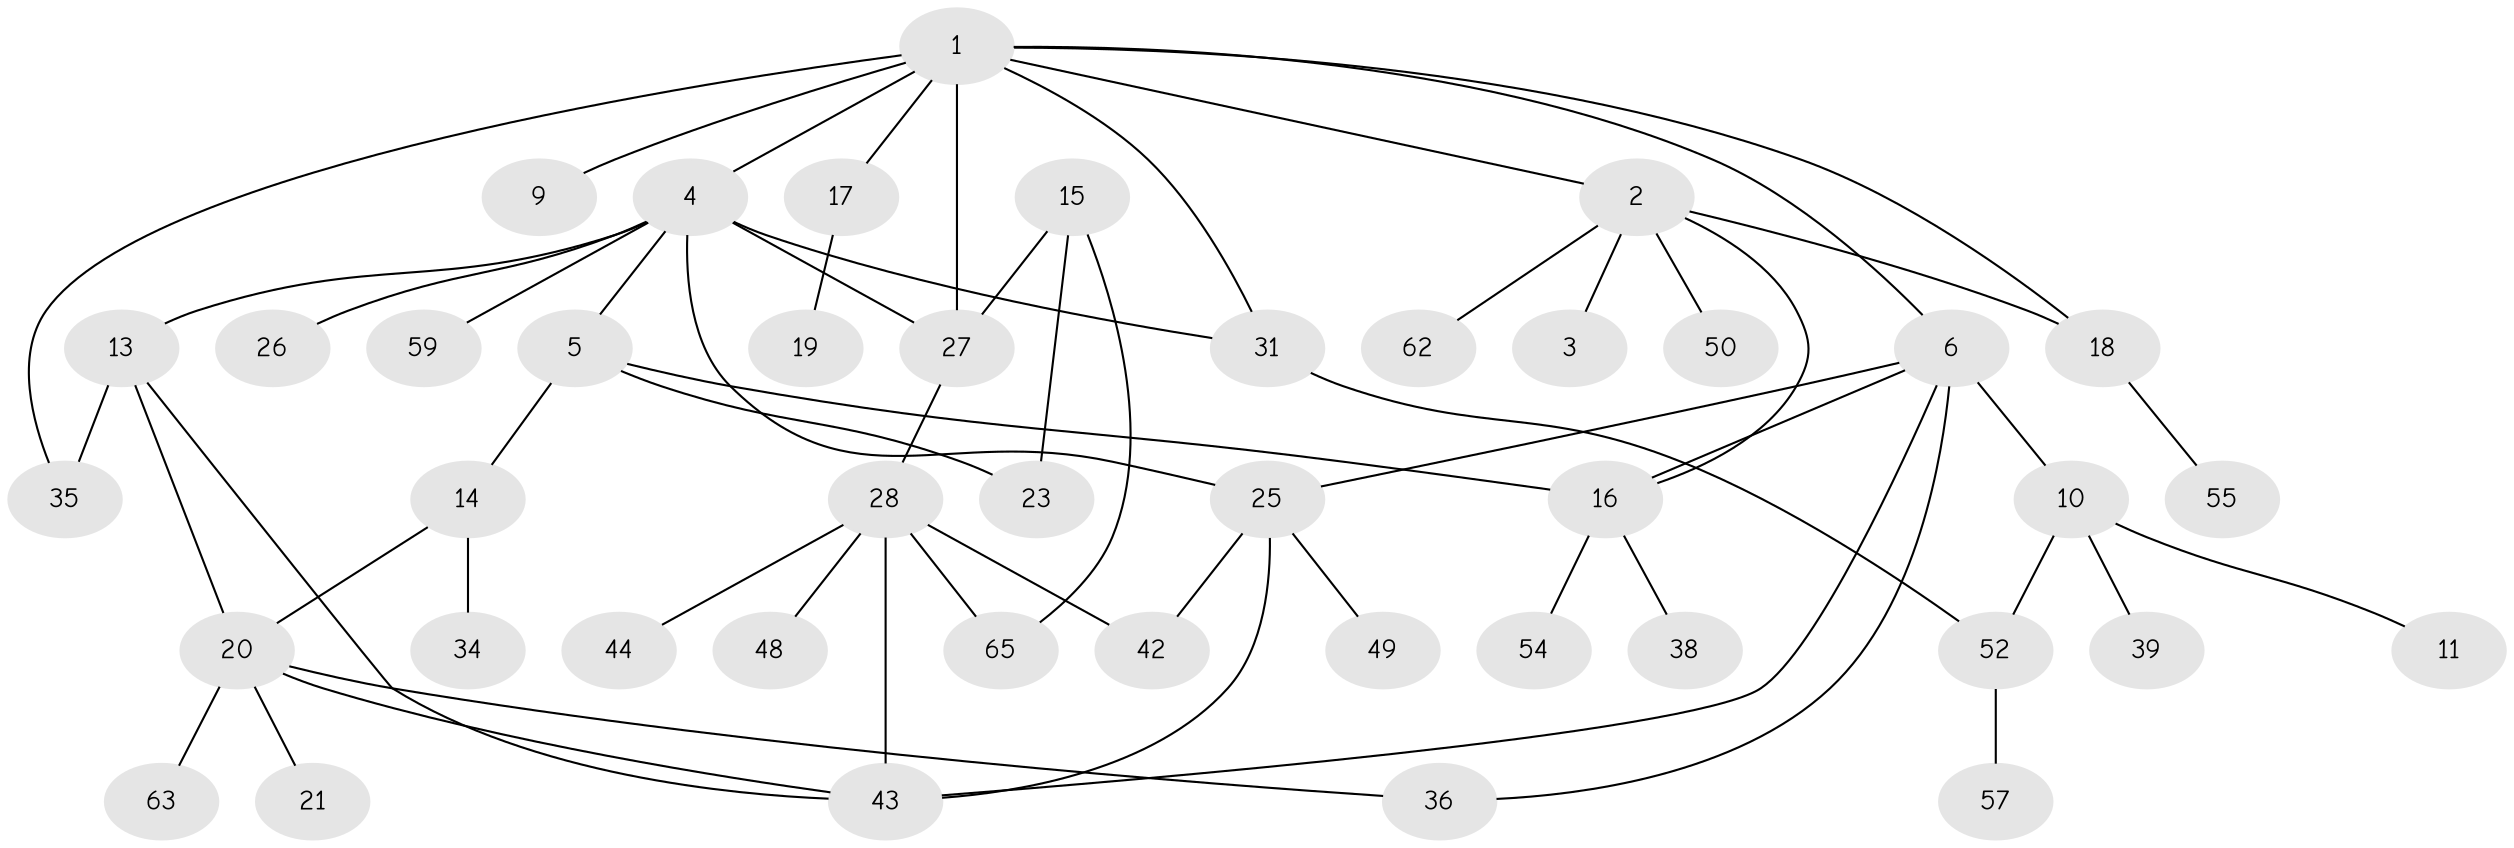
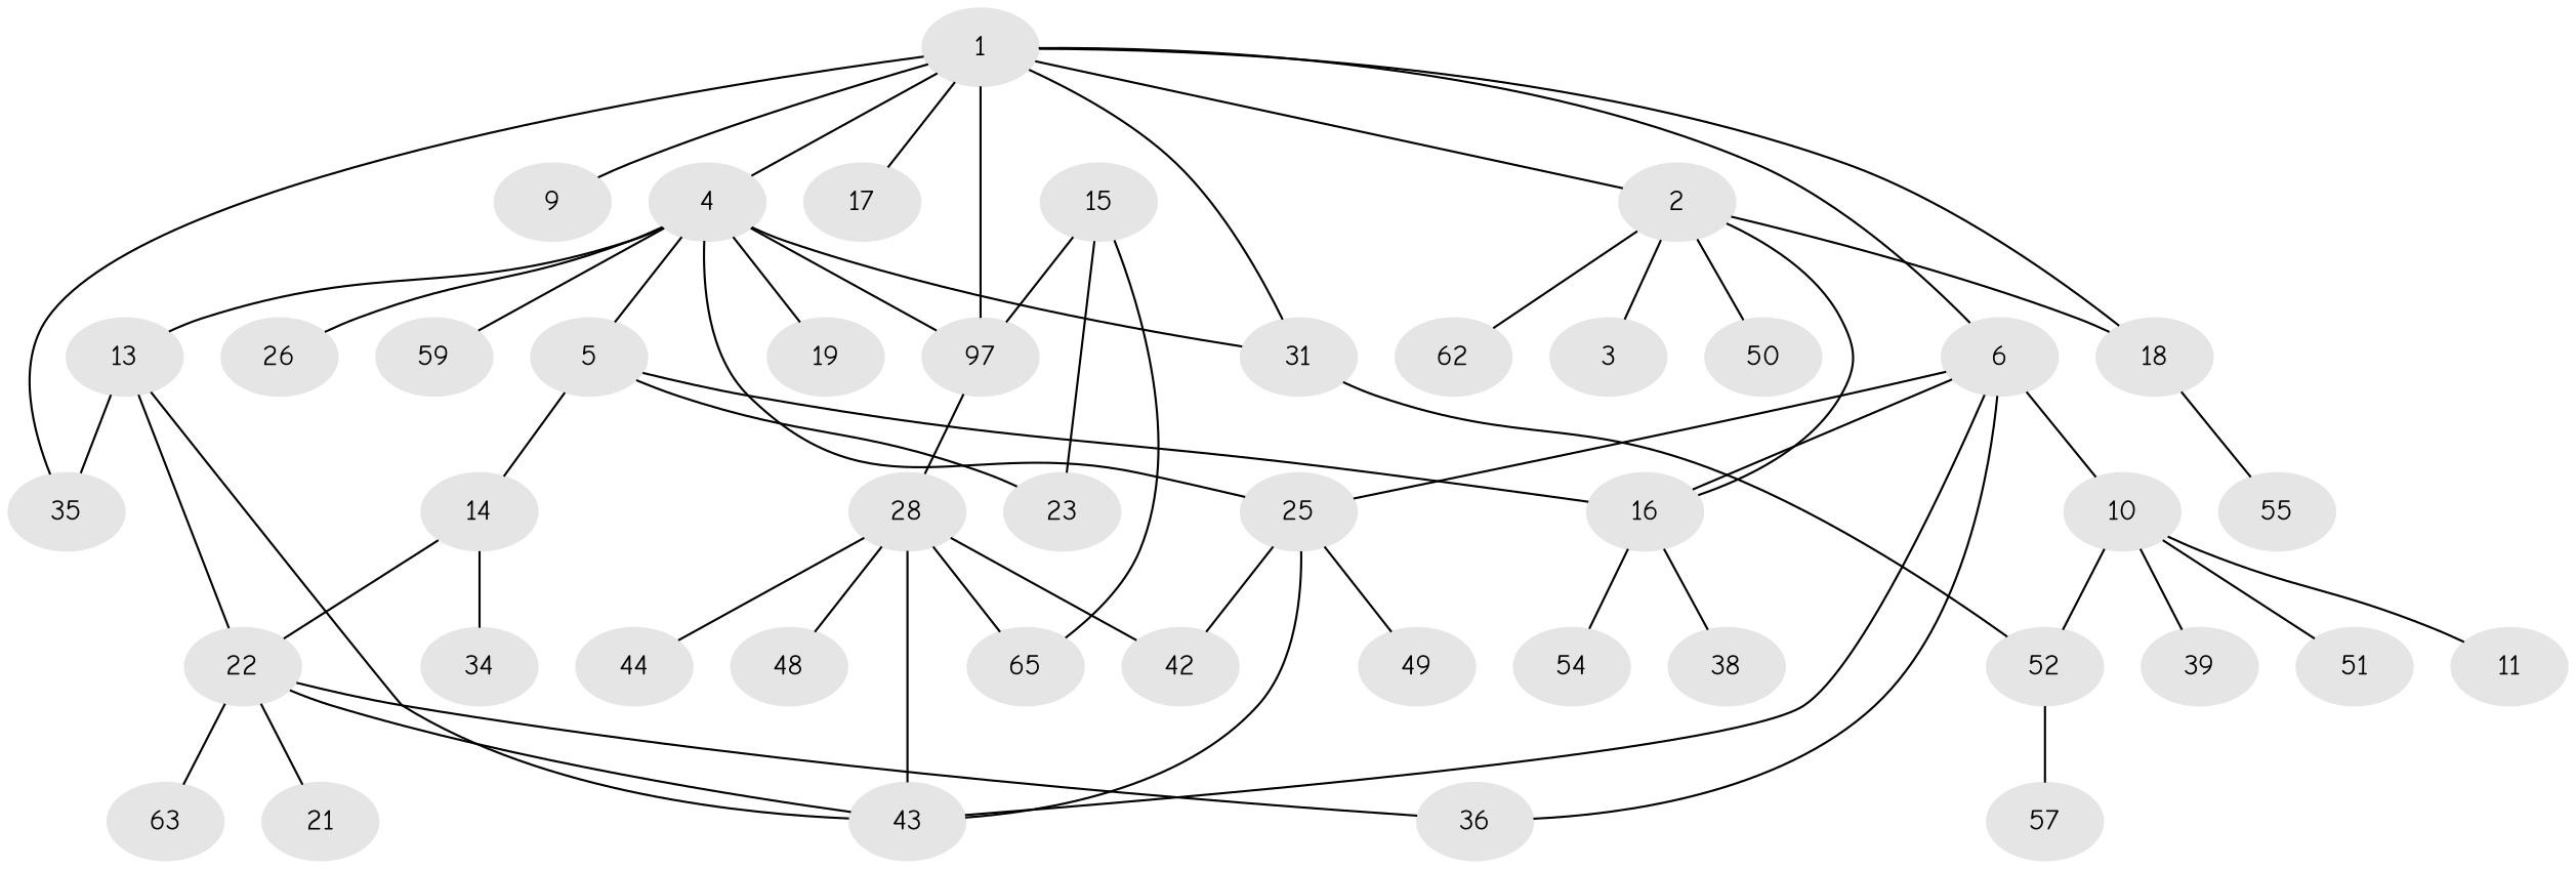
  graph {
    fontname="Comic Neue"
    node [color=gray90 fontname="Comic Neue" style=filled]
    edge [fontname="Comic Neue"]
    1 [super="+7"]
    2 [super="+32"]
    4 [super="+8"]
    6 [super="+12"]
    9
    17
    18 [super="+22"]
-   27 [super="+45"]
+   27 [super="+45" label=97]
    31 [super="+40"]
    35
    3 [super="+53"]
    16 [super="+41"]
    50
    62
    5
    13
    19
    25 [super="+29"]
    26
    59
    10 [super="+33"]
    36 [super="+37"]
    43 [super="+46"]
    55
    28 [super="+30"]
    52 [super="+56"]
    38
    54
    15 [super="+47"]
    23
    65
    14 [super="+24"]
-   20 [super="+64"]
+   20 [super="+64" label=22]
    42 [super="+58"]
    49
    34
    11
    39
+   51
    57 [super="+60"]
    21
    63
    44
    48 [super="+61"]
    1 -- 2
    1 -- 4
    1 -- 6
    1 -- 9
    1 -- 17
    1 -- 18
    1 -- 27
    1 -- 31
    1 -- 35
    2 -- 18
    2 -- 3
    2 -- 16
    2 -- 50
    2 -- 62
    4 -- 27
    4 -- 31
    4 -- 5
    4 -- 13
-   17 -- 19
+   4 -- 19
    4 -- 25
    4 -- 26
    4 -- 59
    6 -- 16
    6 -- 25
    6 -- 10
    6 -- 36
    6 -- 43
    18 -- 55
    27 -- 28
    31 -- 52
    16 -- 38
    16 -- 54
    5 -- 16
    5 -- 23
    5 -- 14
    13 -- 35
    13 -- 43
    13 -- 20
    25 -- 43
    25 -- 42 [weight=2]
    25 -- 49
    10 -- 52
    10 -- 11
    10 -- 39
+   10 -- 51
    28 -- 43
    28 -- 65
    28 -- 42
    28 -- 44
    28 -- 48
    52 -- 57
    15 -- 27
    15 -- 23
    15 -- 65
    14 -- 20
    14 -- 34
    20 -- 36
    20 -- 43
    20 -- 21
    20 -- 63
  }
